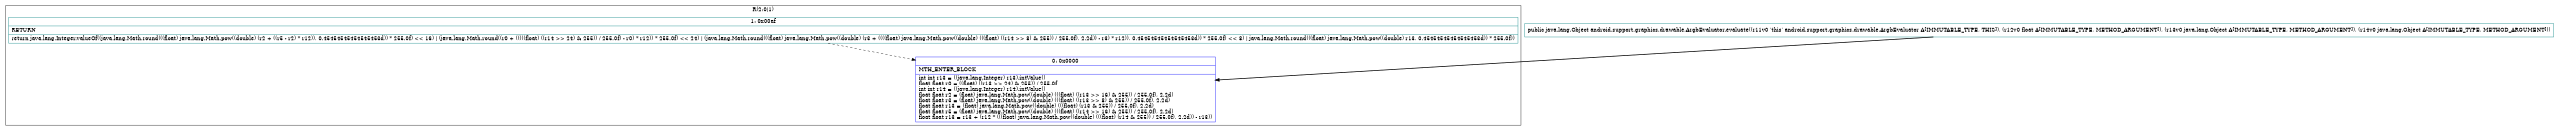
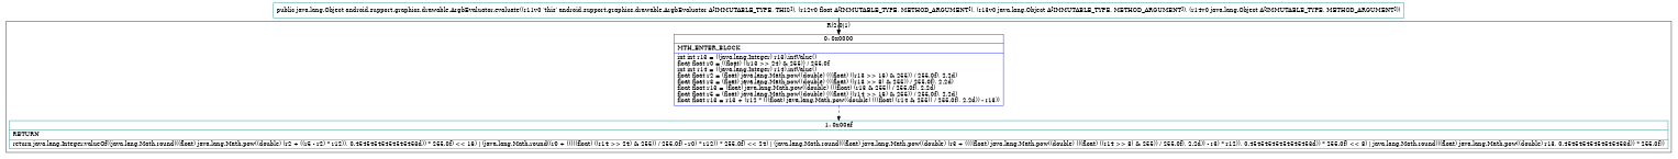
  digraph {
    node [color=teal shape=record]
    n1 [color=blue label="{0\:\ 0x0000|MTH_ENTER_BLOCK\l|int int r13 = ((java.lang.Integer) r13).intValue()\lfloat float r0 = ((float) ((r13 \>\> 24) & 255)) \/ 255.0f\lint int r14 = ((java.lang.Integer) r14).intValue()\lfloat float r2 = (float) java.lang.Math.pow((double) (((float) ((r13 \>\> 16) & 255)) \/ 255.0f), 2.2d)\lfloat float r3 = (float) java.lang.Math.pow((double) (((float) ((r13 \>\> 8) & 255)) \/ 255.0f), 2.2d)\lfloat float r13 = (float) java.lang.Math.pow((double) (((float) (r13 & 255)) \/ 255.0f), 2.2d)\lfloat float r5 = (float) java.lang.Math.pow((double) (((float) ((r14 \>\> 16) & 255)) \/ 255.0f), 2.2d)\lfloat float r13 = r13 + (r12 * (((float) java.lang.Math.pow((double) (((float) (r14 & 255)) \/ 255.0f), 2.2d)) \- r13))\l}"]
    n2 [label="{1\:\ 0x00af|RETURN\l|return java.lang.Integer.valueOf((java.lang.Math.round(((float) java.lang.Math.pow((double) (r2 + ((r5 \- r2) * r12)), 0.45454545454545453d)) * 255.0f) \<\< 16) \| (java.lang.Math.round((r0 + (((((float) ((r14 \>\> 24) & 255)) \/ 255.0f) \- r0) * r12)) * 255.0f) \<\< 24) \| (java.lang.Math.round(((float) java.lang.Math.pow((double) (r3 + ((((float) java.lang.Math.pow((double) (((float) ((r14 \>\> 8) & 255)) \/ 255.0f), 2.2d)) \- r3) * r12)), 0.45454545454545453d)) * 255.0f) \<\< 8) \| java.lang.Math.round(((float) java.lang.Math.pow((double) r13, 0.45454545454545453d)) * 255.0f))\l}"]
    n3 [label="{public java.lang.Object android.support.graphics.drawable.ArgbEvaluator.evaluate((r11v0 'this' android.support.graphics.drawable.ArgbEvaluator A[IMMUTABLE_TYPE, THIS]), (r12v0 float A[IMMUTABLE_TYPE, METHOD_ARGUMENT]), (r13v0 java.lang.Object A[IMMUTABLE_TYPE, METHOD_ARGUMENT]), (r14v0 java.lang.Object A[IMMUTABLE_TYPE, METHOD_ARGUMENT])) }"]
    subgraph cluster_1 {
      label="R(2:0|1)"
      n1
      n2
    }
-   n2 -> n1 [style=dashed]
+   n1 -> n2 [style=dashed]
    n3 -> n1 [style=bold]
  }
